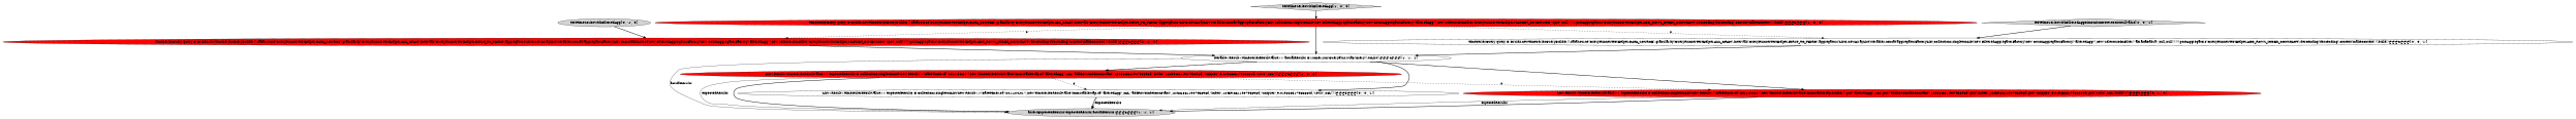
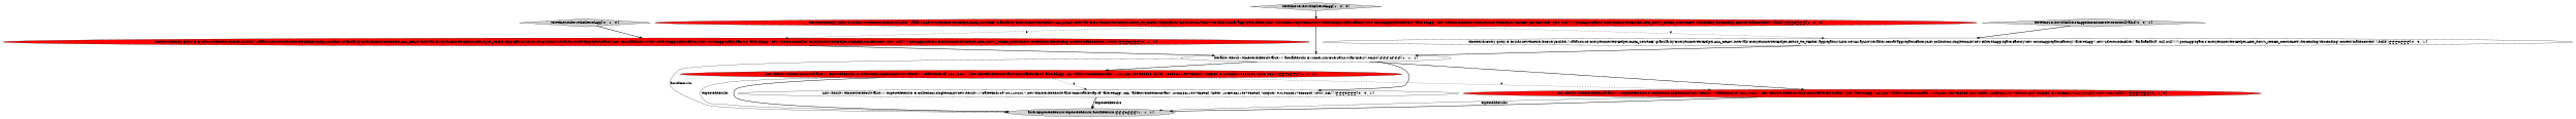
  digraph {
    node [fillcolor=red shape=ellipse style=filled]
    edge [style=bold]
    n1 [label="TimeseriesQuery query = Druids.newTimeseriesQueryBuilder().dataSource(QueryRunnerTestHelper.DATA_SOURCE).granularity(QueryRunnerTestHelper.ALL_GRAN).intervals(QueryRunnerTestHelper.FIRST_TO_THIRD).aggregators(Lists.newArrayList(Iterables.concat(aggregatorFactoryList,ImmutableList.of(new FilteredAggregatorFactory(new CountAggregatorFactory(\"filteredAgg\"),new SelectorDimFilter(QueryRunnerTestHelper.MARKET_DIMENSION,\"spot\",null)))))).postAggregators(QueryRunnerTestHelper.ADD_ROWS_INDEX_CONSTANT).descending(descending).context(makeContext()).build()@@@3@@@['0', '1', '0']"]
    n2 [fillcolor=white label="Iterable<Result<TimeseriesResultValue>> actualResults = runner.run(QueryPlus.wrap(query)).toList()@@@4@@@['1', '1', '1']"]
    n3 [label="List<Result<TimeseriesResultValue>> expectedResults = Collections.singletonList(new Result<>(DateTimes.of(\"2011-04-01\"),new TimeseriesResultValue(ImmutableMap.of(\"filteredAgg\",18L,\"addRowsIndexConstant\",12486.361190795898d,\"index\",12459.361190795898d,\"uniques\",9.019833517963864d,\"rows\",26L))))@@@5@@@['1', '0', '0']"]
    n4 [label="List<Result<TimeseriesResultValue>> expectedResults = Collections.singletonList(new Result<>(DateTimes.of(\"2011-04-01\"),new TimeseriesResultValue(ImmutableMap.builder().put(\"filteredAgg\",18L).put(\"addRowsIndexConstant\",12486.361190795898d).put(\"index\",12459.361190795898d).put(\"uniques\",9.019833517963864d).put(\"rows\",26L).build())))@@@5@@@['0', '1', '0']"]
    n5 [fillcolor=lightgray label="assertExpectedResults(expectedResults,actualResults)@@@6@@@['1', '1', '1']"]
    n6 [fillcolor=white label="List<Result<TimeseriesResultValue>> expectedResults = Collections.singletonList(new Result<>(DateTimes.of(\"2011-04-01\"),new TimeseriesResultValue(ImmutableMap.of(\"filteredAgg\",26L,\"addRowsIndexConstant\",12486.361190795898d,\"index\",12459.361190795898d,\"uniques\",9.019833517963864d,\"rows\",26L))))@@@5@@@['0', '0', '1']"]
    n7 [fillcolor=lightgray label="testTimeSeriesWithFilteredAggDimensionNotPresentNullValue['0', '0', '1']" shape=diamond]
    n8 [fillcolor=white label="TimeseriesQuery query = Druids.newTimeseriesQueryBuilder().dataSource(QueryRunnerTestHelper.DATA_SOURCE).granularity(QueryRunnerTestHelper.ALL_GRAN).intervals(QueryRunnerTestHelper.FIRST_TO_THIRD).aggregators(Lists.newArrayList(Iterables.concat(aggregatorFactoryList,Collections.singletonList(new FilteredAggregatorFactory(new CountAggregatorFactory(\"filteredAgg\"),new SelectorDimFilter(\"abraKaDabra\",null,null)))))).postAggregators(QueryRunnerTestHelper.ADD_ROWS_INDEX_CONSTANT).descending(descending).context(makeContext()).build()@@@3@@@['0', '0', '1']"]
    n9 [label="TimeseriesQuery query = Druids.newTimeseriesQueryBuilder().dataSource(QueryRunnerTestHelper.DATA_SOURCE).granularity(QueryRunnerTestHelper.ALL_GRAN).intervals(QueryRunnerTestHelper.FIRST_TO_THIRD).aggregators(Lists.newArrayList(Iterables.concat(aggregatorFactoryList,Collections.singletonList(new FilteredAggregatorFactory(new CountAggregatorFactory(\"filteredAgg\"),new SelectorDimFilter(QueryRunnerTestHelper.MARKET_DIMENSION,\"spot\",null)))))).postAggregators(QueryRunnerTestHelper.ADD_ROWS_INDEX_CONSTANT).descending(descending).context(makeContext()).build()@@@3@@@['1', '0', '0']"]
-   n10 [fillcolor=lightgray label="testTimeSeriesWithFilteredAgg['0', '1', '0']"]
+   n10 [fillcolor=lightgray label="testTimeSeriesWithFilteredAgg['0', '1', '0']" shape=diamond]
    n11 [fillcolor=lightgray label="testTimeSeriesWithFilteredAgg['1', '0', '0']" shape=diamond]
    n1 -> n2
    n2 -> n3
    n2 -> n4
    n2 -> n5 [label=actualResults style=solid]
    n2 -> n6
    n3 -> n4 [label=0 style=dashed]
    n3 -> n5 [label=expectedResults style=solid]
    n3 -> n5
    n3 -> n6 [label=0 style=dashed]
    n4 -> n5
    n4 -> n5 [label=expectedResults style=solid]
    n6 -> n5 [label=expectedResults style=solid]
    n6 -> n5
    n7 -> n8
    n8 -> n2
    n9 -> n1 [label=0 style=dashed]
    n9 -> n2
    n9 -> n8 [label=0 style=dashed]
    n10 -> n1
    n11 -> n9
  }
